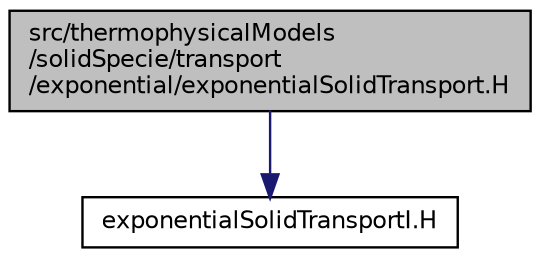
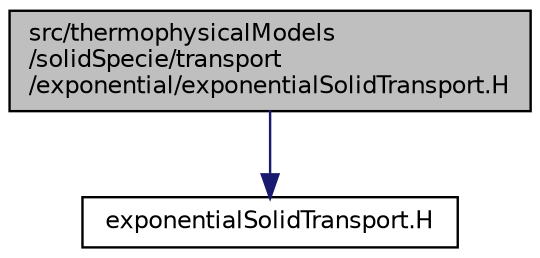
  digraph {
    fontname="DejaVu Sans"
    node [color=black fontname="DejaVu Sans" fontsize=10 shape=record]
    n1 [fillcolor=grey75 fontcolor=black height=0.2 label="src/thermophysicalModels\l/solidSpecie/transport\l/exponential/exponentialSolidTransport.H" style=filled width=0.4]
-   n2 [height=0.2 label="exponentialSolidTransportI.H" width=0.4]
+   n2 [height=0.2 label="exponentialSolidTransport.H" width=0.4]
    n1 -> n2 [color=midnightblue fontname="DejaVu Sans" fontsize=10 labelfontname=Helvetica labelfontsize=10 style=solid]
  }
